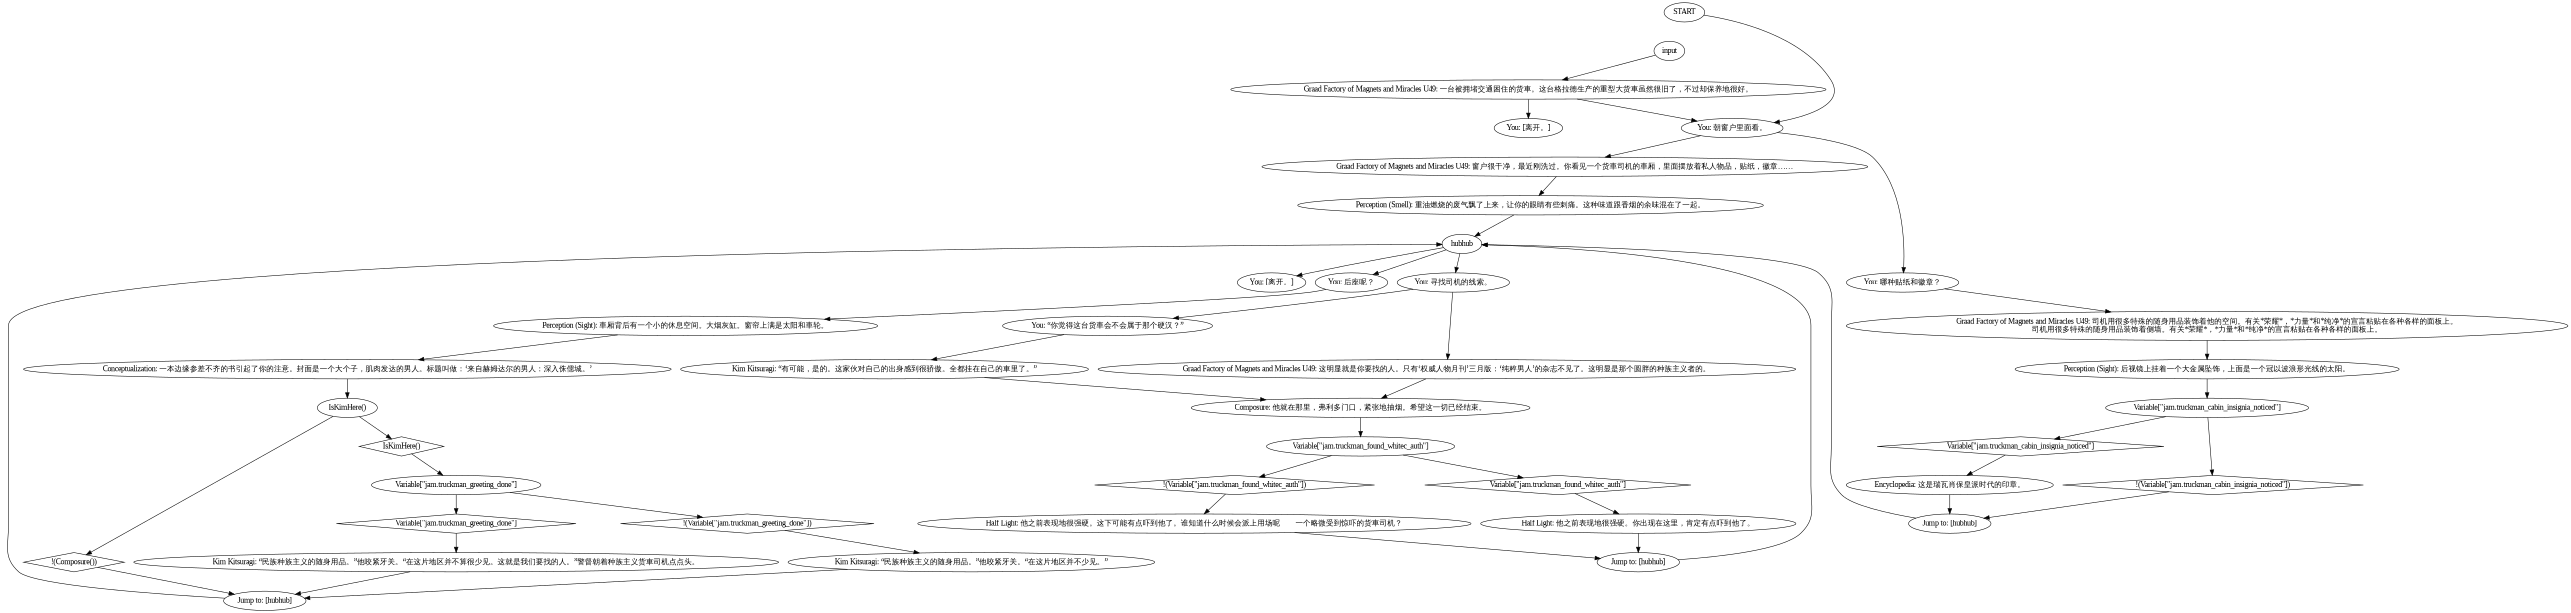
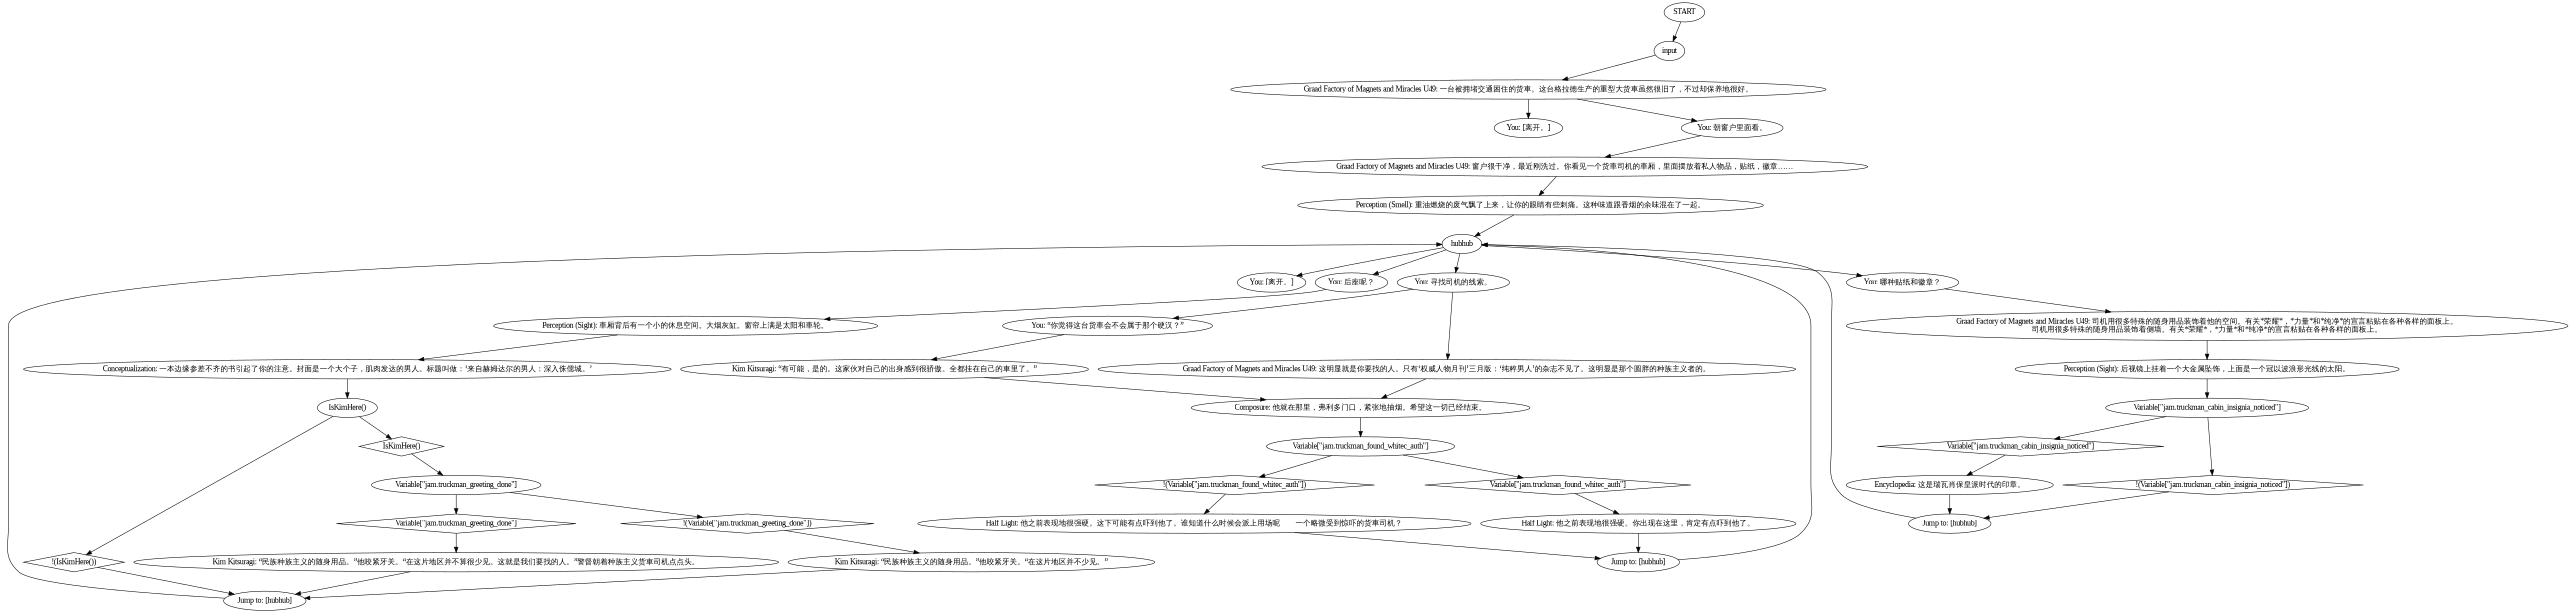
  digraph {
    fontname="Liberation Serif"
    node [fontname="Liberation Serif"]
    edge [fontname="Liberation Serif"]
    n1 [label=START]
    n2 [label=input]
    n3 [label="Graad Factory of Magnets and Miracles U49: 一台被拥堵交通困住的货車。这台格拉德生产的重型大货車虽然很旧了，不过却保养地很好。"]
    n4 [label="You: 朝窗户里面看。"]
    n5 [label="You: [离开。]"]
    n6 [label="Graad Factory of Magnets and Miracles U49: 窗户很干净，最近刚洗过。你看见一个货車司机的車厢，里面摆放着私人物品，贴纸，徽章……"]
    n7 [label="Perception (Smell): 重油燃烧的废气飘了上来，让你的眼睛有些刺痛。这种味道跟香烟的余味混在了一起。"]
    n8 [label="Perception (Sight): 后视镜上挂着一个大金属坠饰，上面是一个冠以波浪形光线的太阳。"]
    n9 [label="Variable[\"jam.truckman_cabin_insignia_noticed\"]"]
    n10 [label="Variable[\"jam.truckman_cabin_insignia_noticed\"]" shape=diamond]
    n11 [label="!(Variable[\"jam.truckman_cabin_insignia_noticed\"])" shape=diamond]
    n12 [label="Variable[\"jam.truckman_found_whitec_auth\"]"]
    n13 [label="Variable[\"jam.truckman_found_whitec_auth\"]" shape=diamond]
    n14 [label="!(Variable[\"jam.truckman_found_whitec_auth\"])" shape=diamond]
    n15 [label="Half Light: 他之前表现地很强硬。你出现在这里，肯定有点吓到他了。"]
    n16 [label="Half Light: 他之前表现地很强硬。这下可能有点吓到他了。谁知道什么时候会派上用场呢——一个略微受到惊吓的货車司机？"]
    n17 [label="Jump to: [hubhub]"]
    n18 [label="Encyclopedia: 这是瑞瓦肖保皇派时代的印章。"]
    n19 [label="Jump to: [hubhub]"]
    n20 [label=hubhub]
    n21 [label="You: [离开。]"]
    n22 [label="You: 哪种贴纸和徽章？"]
    n23 [label="You: 后座呢？"]
    n24 [label="You: 寻找司机的线索。"]
    n25 [label="Graad Factory of Magnets and Miracles U49: 这明显就是你要找的人。只有‘权威人物月刊’三月版：‘纯粹男人’的杂志不见了。这明显是那个圆胖的种族主义者的。"]
    n26 [label="Composure: 他就在那里，弗利多门口，紧张地抽烟。希望这一切已经结束。"]
    n27 [label="Graad Factory of Magnets and Miracles U49: 司机用很多特殊的随身用品装饰着他的空间。有关*荣耀*，*力量*和*纯净*的宣言粘贴在各种各样的面板上。\n司机用很多特殊的随身用品装饰着侧墙。有关*荣耀*，*力量*和*纯净*的宣言粘贴在各种各样的面板上。"]
    n28 [label="Variable[\"jam.truckman_greeting_done\"]"]
    n29 [label="Variable[\"jam.truckman_greeting_done\"]" shape=diamond]
    n30 [label="!(Variable[\"jam.truckman_greeting_done\"])" shape=diamond]
    n31 [label="Kim Kitsuragi: “民族种族主义的随身用品。”他咬紧牙关。“在这片地区并不算很少见。这就是我们要找的人。”警督朝着种族主义货車司机点点头。"]
    n32 [label="Kim Kitsuragi: “民族种族主义的随身用品。”他咬紧牙关。“在这片地区并不少见。”"]
    n33 [label="Jump to: [hubhub]"]
    n34 [label="Perception (Sight): 車厢背后有一个小的休息空间。大烟灰缸。窗帘上满是太阳和車轮。"]
    n35 [label="Conceptualization: 一本边缘参差不齐的书引起了你的注意。封面是一个大个子，肌肉发达的男人。标题叫做：‘来自赫姆达尔的男人：深入侏儒城。’"]
    n36 [label="You: “你觉得这台货車会不会属于那个硬汉？”"]
    n37 [label="Kim Kitsuragi: “有可能，是的。这家伙对自己的出身感到很骄傲。全都挂在自己的車里了。”"]
    n38 [label="IsKimHere()"]
    n39 [label="IsKimHere()" shape=diamond]
-   n40 [label="!(Composure())" shape=diamond]
-   n1 -> n4
+   n40 [label="!(IsKimHere())" shape=diamond]
+   n1 -> n2
    n2 -> n3
    n3 -> n4
    n3 -> n5
    n4 -> n6
    n6 -> n7
    n7 -> n20
    n8 -> n9
    n9 -> n10
    n9 -> n11
    n10 -> n18
    n11 -> n19
    n12 -> n13
    n12 -> n14
    n13 -> n15
    n14 -> n16
    n15 -> n17
    n16 -> n17
    n17 -> n20
    n18 -> n19
    n19 -> n20
    n20 -> n21
-   n4 -> n22
+   n20 -> n22
    n20 -> n23
    n20 -> n24
    n22 -> n27
    n23 -> n34
    n24 -> n25
    n24 -> n36
    n25 -> n26
    n26 -> n12
    n27 -> n8
    n28 -> n29
    n28 -> n30
    n29 -> n31
    n30 -> n32
    n31 -> n33
    n32 -> n33
    n33 -> n20
    n34 -> n35
    n35 -> n38
    n36 -> n37
    n37 -> n26
    n38 -> n39
    n38 -> n40
    n39 -> n28
    n40 -> n33
  }
